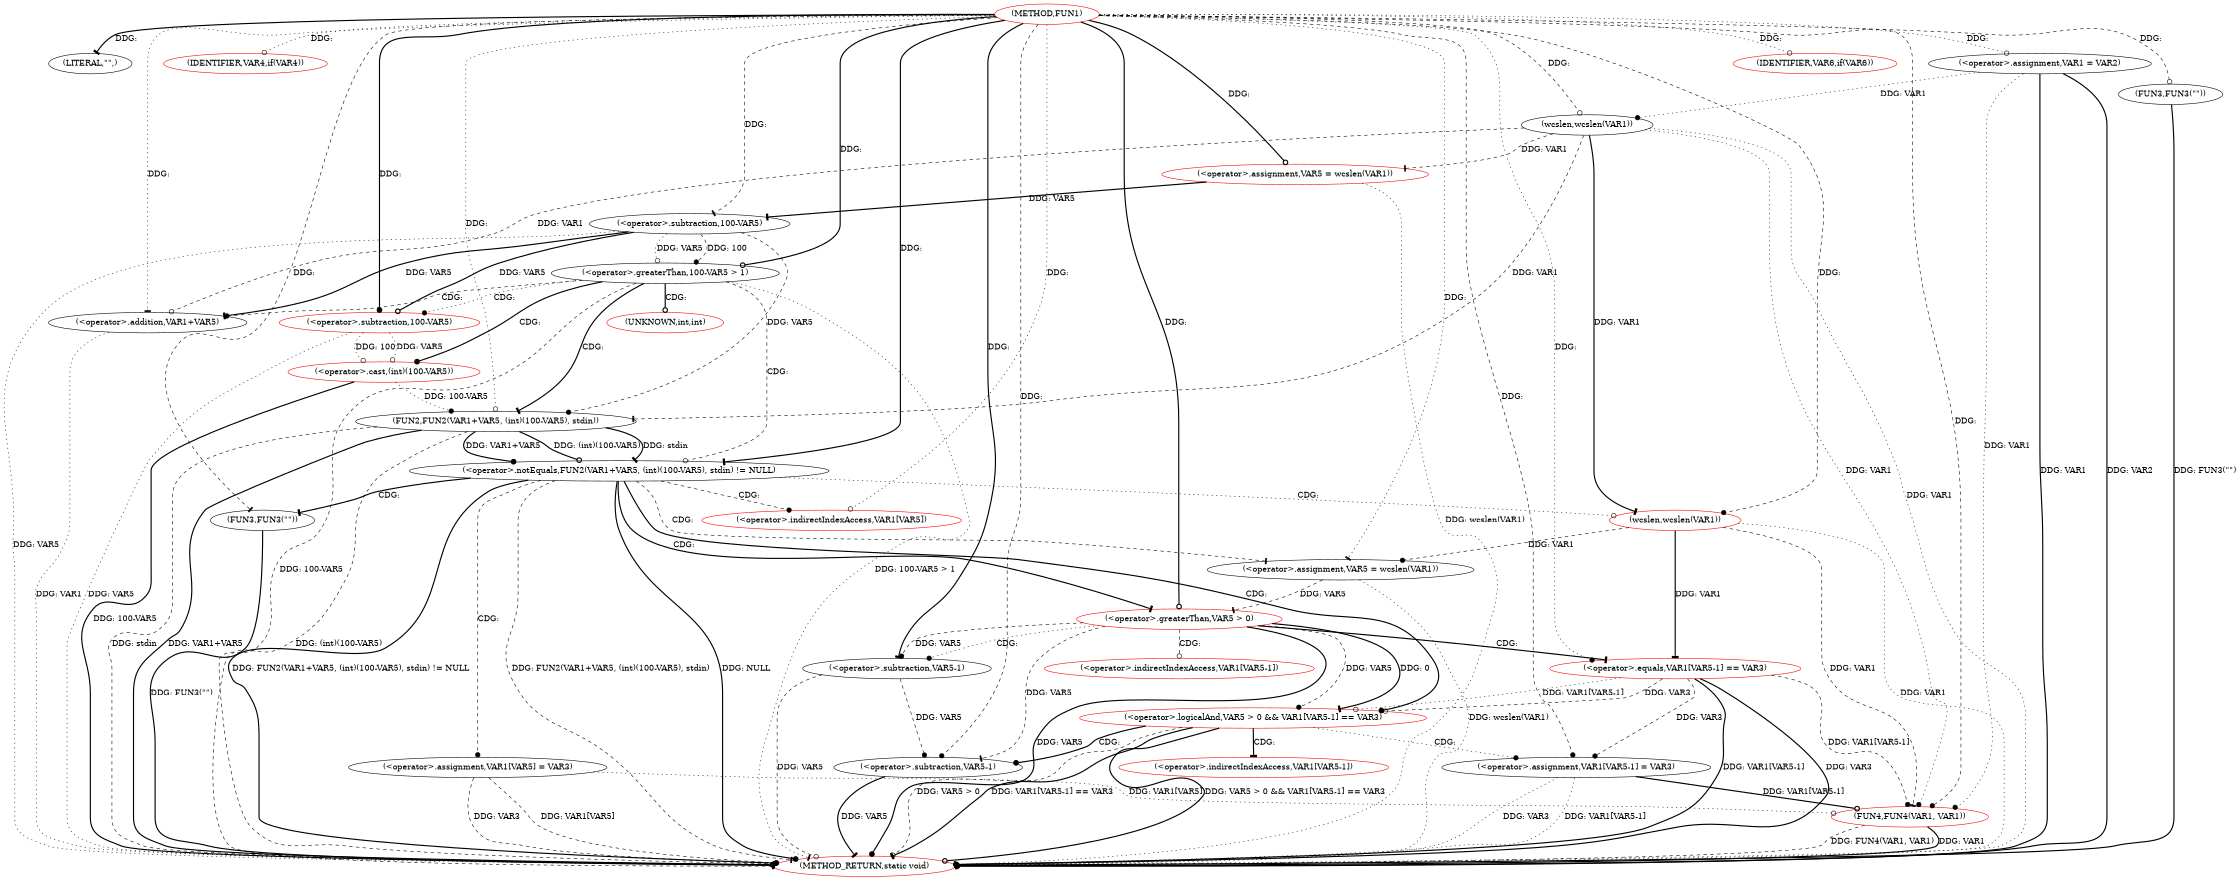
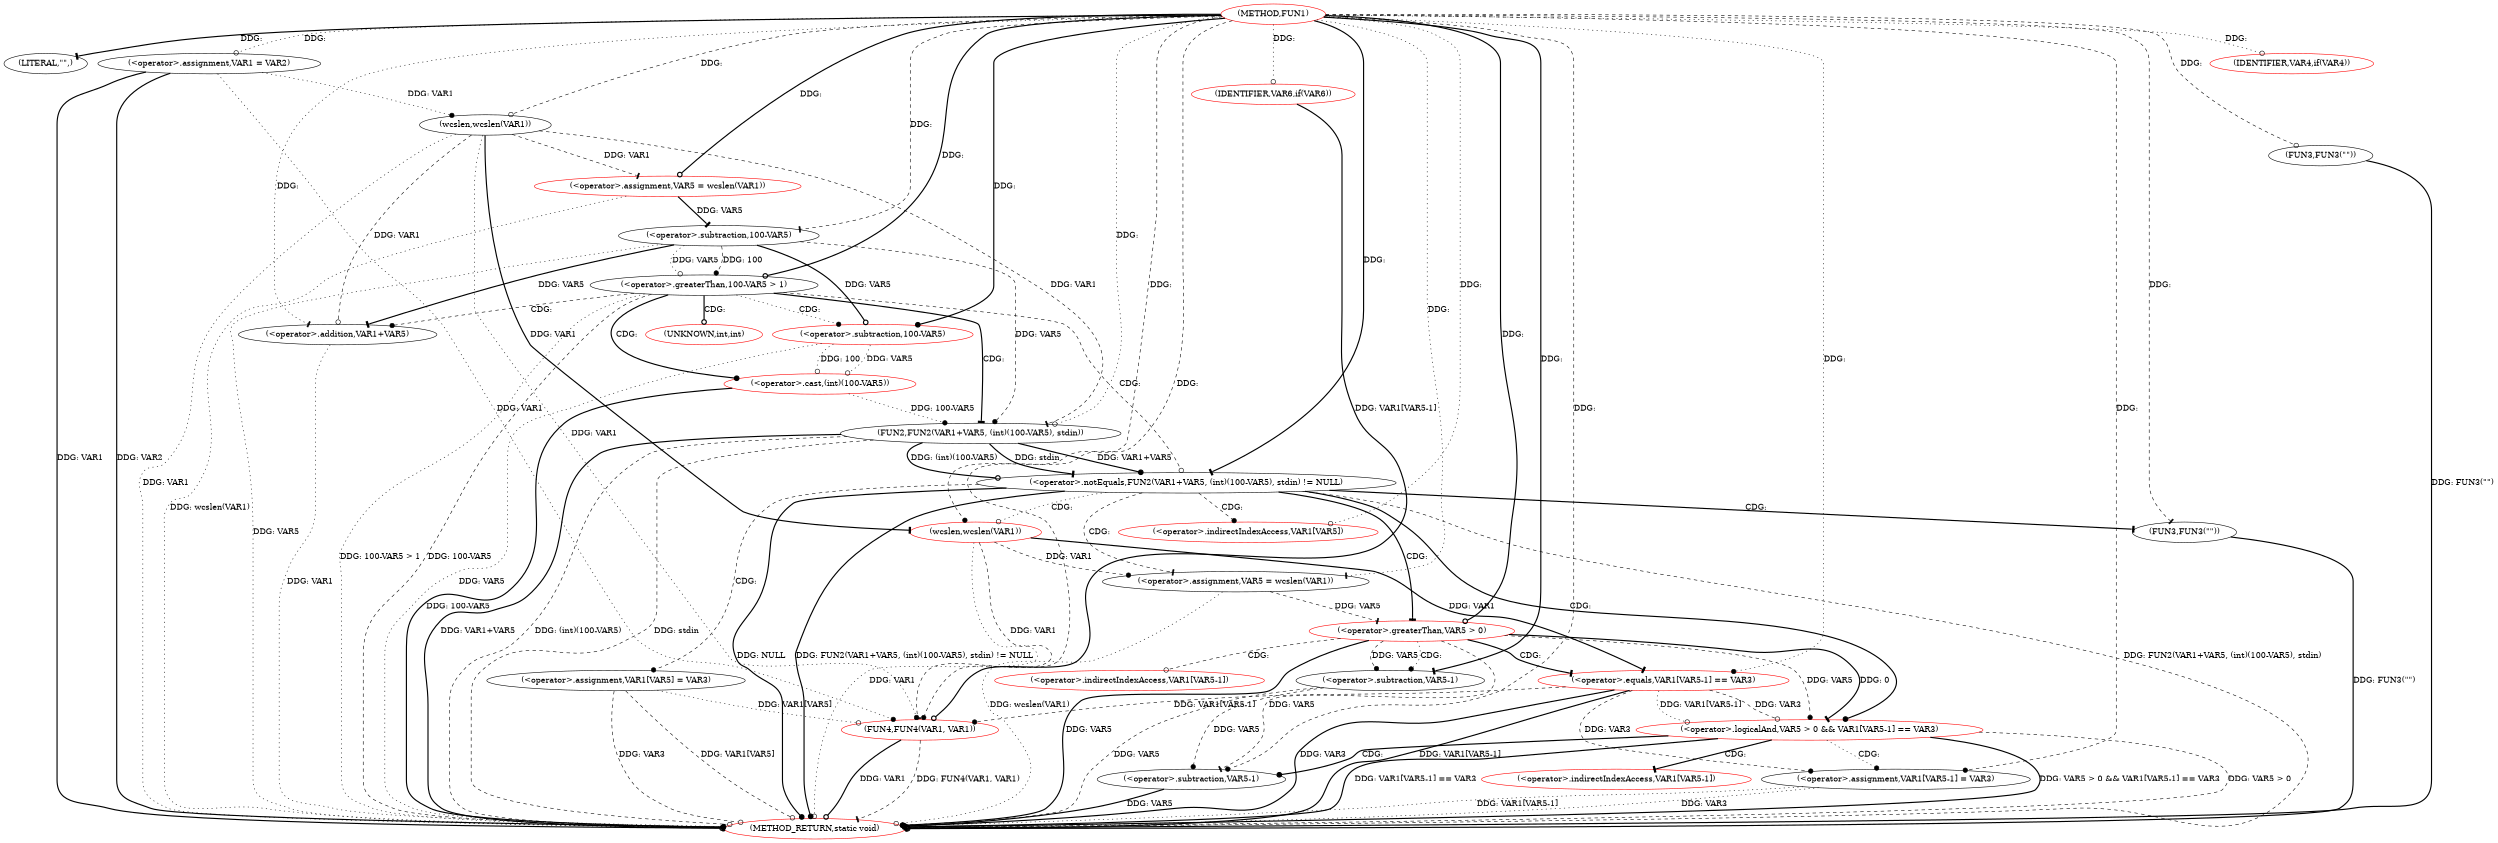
  digraph {
    node [color=red]
    edge [arrowhead=odot style=bold]
    n1 [label="(METHOD,FUN1)"]
    n2 [color=black label="(LITERAL,\"\",)"]
    n3 [color=black label="(<operator>.assignment,VAR1 = VAR2)"]
    n4 [label="(IDENTIFIER,VAR4,if(VAR4))"]
    n5 [label="(<operator>.assignment,VAR5 = wcslen(VAR1))"]
    n6 [color=black label="(wcslen,wcslen(VAR1))"]
    n7 [color=black label="(<operator>.greaterThan,100-VAR5 > 1)"]
    n8 [color=black label="(<operator>.subtraction,100-VAR5)"]
    n9 [color=black label="(<operator>.notEquals,FUN2(VAR1+VAR5, (int)(100-VAR5), stdin) != NULL)"]
    n10 [color=black label="(FUN2,FUN2(VAR1+VAR5, (int)(100-VAR5), stdin))"]
    n11 [color=black label="(<operator>.addition,VAR1+VAR5)"]
    n12 [label="(<operator>.subtraction,100-VAR5)"]
    n13 [color=black label="(<operator>.assignment,VAR5 = wcslen(VAR1))"]
    n14 [label="(wcslen,wcslen(VAR1))"]
    n15 [label="(<operator>.greaterThan,VAR5 > 0)"]
    n16 [label="(<operator>.equals,VAR1[VAR5-1] == VAR3)"]
    n17 [color=black label="(<operator>.subtraction,VAR5-1)"]
    n18 [color=black label="(<operator>.assignment,VAR1[VAR5-1] = VAR3)"]
    n19 [color=black label="(<operator>.subtraction,VAR5-1)"]
    n20 [color=black label="(FUN3,FUN3(\"\"))"]
    n21 [label="(IDENTIFIER,VAR6,if(VAR6))"]
    n22 [color=black label="(FUN3,FUN3(\"\"))"]
    n23 [label="(FUN4,FUN4(VAR1, VAR1))"]
    n24 [label="(<operator>.indirectIndexAccess,VAR1[VAR5])"]
    n25 [label="(METHOD_RETURN,static void)"]
    n26 [label="(<operator>.cast,(int)(100-VAR5))"]
    n27 [label="(UNKNOWN,int,int)"]
    n28 [color=black label="(<operator>.assignment,VAR1[VAR5] = VAR3)"]
    n29 [label="(<operator>.logicalAnd,VAR5 > 0 && VAR1[VAR5-1] == VAR3)"]
    n30 [label="(<operator>.indirectIndexAccess,VAR1[VAR5-1])"]
    n31 [label="(<operator>.indirectIndexAccess,VAR1[VAR5-1])"]
    n1 -> n2 [arrowhead=tee label="DDG: "]
    n1 -> n3 [label="DDG: " style=dotted]
    n1 -> n4 [label="DDG: " style=dotted]
    n1 -> n5 [label="DDG: "]
    n1 -> n6 [label="DDG: " style=dashed]
    n1 -> n7 [label="DDG: "]
    n1 -> n8 [arrowhead=tee label="DDG: " style=dashed]
    n1 -> n9 [arrowhead=tee label="DDG: "]
    n1 -> n10 [label="DDG: " style=dotted]
    n1 -> n11 [arrowhead=tee label="DDG: " style=dotted]
    n1 -> n12 [arrowhead=dot label="DDG: "]
    n1 -> n13 [arrowhead=tee label="DDG: " style=dotted]
    n1 -> n14 [arrowhead=dot label="DDG: " style=dashed]
    n1 -> n15 [label="DDG: "]
    n1 -> n16 [arrowhead=dot label="DDG: " style=dotted]
    n1 -> n17 [arrowhead=tee label="DDG: "]
    n1 -> n18 [arrowhead=dot label="DDG: " style=dashed]
    n1 -> n19 [arrowhead=dot label="DDG: " style=dashed]
    n1 -> n20 [arrowhead=tee label="DDG: " style=dashed]
    n1 -> n21 [label="DDG: " style=dotted]
    n1 -> n22 [label="DDG: " style=dashed]
    n1 -> n23 [arrowhead=dot label="DDG: " style=dashed]
    n1 -> n24 [label="DDG: " style=dotted]
    n3 -> n6 [arrowhead=dot label="DDG: VAR1" style=dotted]
    n3 -> n23 [arrowhead=dot label="DDG: VAR1" style=dotted]
    n3 -> n25 [arrowhead=tee label="DDG: VAR1"]
    n3 -> n25 [arrowhead=dot label="DDG: VAR2"]
    n5 -> n8 [arrowhead=tee label="DDG: VAR5"]
    n5 -> n25 [label="DDG: wcslen(VAR1)" style=dotted]
    n6 -> n5 [arrowhead=tee label="DDG: VAR1" style=dashed]
    n6 -> n10 [arrowhead=tee label="DDG: VAR1" style=dashed]
    n6 -> n11 [label="DDG: VAR1" style=dashed]
    n6 -> n14 [arrowhead=tee label="DDG: VAR1"]
    n6 -> n23 [arrowhead=dot label="DDG: VAR1" style=dotted]
    n6 -> n25 [arrowhead=tee label="DDG: VAR1" style=dotted]
    n7 -> n9 [label="CDG: " style=dashed]
    n7 -> n10 [arrowhead=tee label="CDG: "]
    n7 -> n11 [arrowhead=dot label="CDG: " style=dashed]
    n7 -> n12 [arrowhead=dot label="CDG: " style=dotted]
    n7 -> n25 [arrowhead=dot label="DDG: 100-VAR5" style=dashed]
    n7 -> n25 [arrowhead=tee label="DDG: 100-VAR5 > 1" style=dotted]
    n7 -> n26 [arrowhead=dot label="CDG: "]
    n7 -> n27 [label="CDG: "]
    n8 -> n7 [arrowhead=dot label="DDG: 100" style=dashed]
    n8 -> n7 [label="DDG: VAR5" style=dotted]
    n8 -> n10 [arrowhead=dot label="DDG: VAR5" style=dashed]
    n8 -> n11 [arrowhead=tee label="DDG: VAR5"]
    n8 -> n12 [label="DDG: VAR5"]
    n8 -> n25 [arrowhead=tee label="DDG: VAR5" style=dotted]
    n9 -> n13 [arrowhead=tee label="CDG: " style=dashed]
    n9 -> n14 [label="CDG: " style=dotted]
    n9 -> n15 [arrowhead=tee label="CDG: "]
    n9 -> n20 [arrowhead=tee label="CDG: "]
    n9 -> n24 [arrowhead=dot label="CDG: " style=dashed]
    n9 -> n25 [arrowhead=tee label="DDG: FUN2(VAR1+VAR5, (int)(100-VAR5), stdin)" style=dashed]
    n9 -> n25 [arrowhead=dot label="DDG: NULL"]
    n9 -> n25 [arrowhead=dot label="DDG: FUN2(VAR1+VAR5, (int)(100-VAR5), stdin) != NULL"]
    n9 -> n28 [arrowhead=dot label="CDG: " style=dashed]
    n9 -> n29 [arrowhead=dot label="CDG: "]
    n10 -> n9 [arrowhead=dot label="DDG: VAR1+VAR5"]
    n10 -> n9 [label="DDG: (int)(100-VAR5)"]
    n10 -> n9 [arrowhead=tee label="DDG: stdin"]
    n10 -> n25 [label="DDG: VAR1+VAR5"]
    n10 -> n25 [arrowhead=tee label="DDG: (int)(100-VAR5)" style=dashed]
    n10 -> n25 [label="DDG: stdin" style=dashed]
    n11 -> n25 [label="DDG: VAR1" style=dotted]
    n12 -> n25 [arrowhead=tee label="DDG: VAR5" style=dotted]
    n12 -> n26 [label="DDG: 100" style=dotted]
    n12 -> n26 [label="DDG: VAR5" style=dotted]
    n13 -> n15 [arrowhead=tee label="DDG: VAR5" style=dashed]
    n13 -> n25 [label="DDG: wcslen(VAR1)" style=dotted]
    n14 -> n13 [arrowhead=dot label="DDG: VAR1" style=dashed]
    n14 -> n16 [arrowhead=tee label="DDG: VAR1"]
    n14 -> n23 [arrowhead=tee label="DDG: VAR1" style=dashed]
    n14 -> n25 [label="DDG: VAR1" style=dotted]
    n15 -> n16 [arrowhead=tee label="CDG: "]
    n15 -> n17 [arrowhead=dot label="DDG: VAR5" style=dashed]
    n15 -> n17 [arrowhead=dot label="CDG: " style=dotted]
    n15 -> n19 [arrowhead=tee label="DDG: VAR5" style=dashed]
    n15 -> n25 [arrowhead=dot label="DDG: VAR5"]
    n15 -> n29 [arrowhead=dot label="DDG: VAR5" style=dashed]
    n15 -> n29 [arrowhead=tee label="DDG: 0"]
    n15 -> n30 [label="CDG: " style=dashed]
    n16 -> n18 [arrowhead=dot label="DDG: VAR3" style=dashed]
    n16 -> n23 [arrowhead=dot label="DDG: VAR1[VAR5-1]" style=dashed]
    n16 -> n25 [label="DDG: VAR1[VAR5-1]"]
    n16 -> n25 [label="DDG: VAR3"]
    n16 -> n29 [label="DDG: VAR1[VAR5-1]" style=dotted]
    n16 -> n29 [label="DDG: VAR3" style=dashed]
    n17 -> n19 [arrowhead=dot label="DDG: VAR5" style=dashed]
    n17 -> n25 [label="DDG: VAR5" style=dashed]
-   n18 -> n23 [label="DDG: VAR1[VAR5-1]"]
+   n21 -> n23 [label="DDG: VAR1[VAR5-1]"]
    n18 -> n25 [arrowhead=tee label="DDG: VAR3" style=dotted]
    n18 -> n25 [arrowhead=tee label="DDG: VAR1[VAR5-1]" style=dotted]
    n19 -> n25 [arrowhead=tee label="DDG: VAR5"]
    n20 -> n25 [arrowhead=tee label="DDG: FUN3(\"\")"]
    n22 -> n25 [label="DDG: FUN3(\"\")"]
    n23 -> n25 [label="DDG: VAR1"]
    n23 -> n25 [arrowhead=tee label="DDG: FUN4(VAR1, VAR1)" style=dashed]
    n26 -> n10 [arrowhead=dot label="DDG: 100-VAR5" style=dotted]
    n26 -> n25 [arrowhead=tee label="DDG: 100-VAR5"]
    n28 -> n23 [label="DDG: VAR1[VAR5]" style=dotted]
    n28 -> n25 [label="DDG: VAR3" style=dashed]
    n28 -> n25 [label="DDG: VAR1[VAR5]" style=dashed]
    n29 -> n18 [arrowhead=dot label="CDG: " style=dotted]
    n29 -> n19 [arrowhead=dot label="CDG: "]
    n29 -> n25 [label="DDG: VAR5 > 0 && VAR1[VAR5-1] == VAR3"]
    n29 -> n25 [label="DDG: VAR5 > 0" style=dashed]
    n29 -> n25 [arrowhead=tee label="DDG: VAR1[VAR5-1] == VAR3"]
    n29 -> n31 [arrowhead=tee label="CDG: "]
  }
